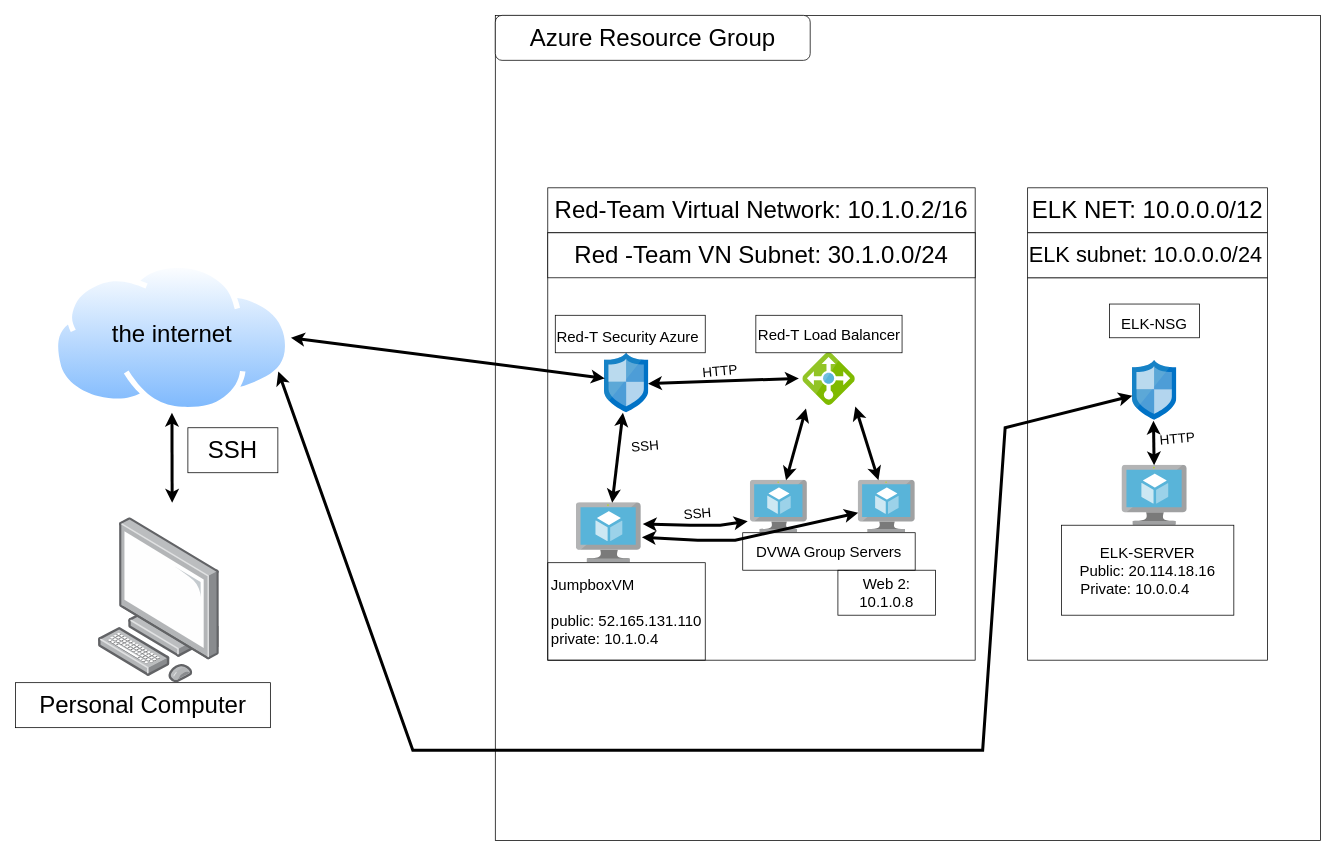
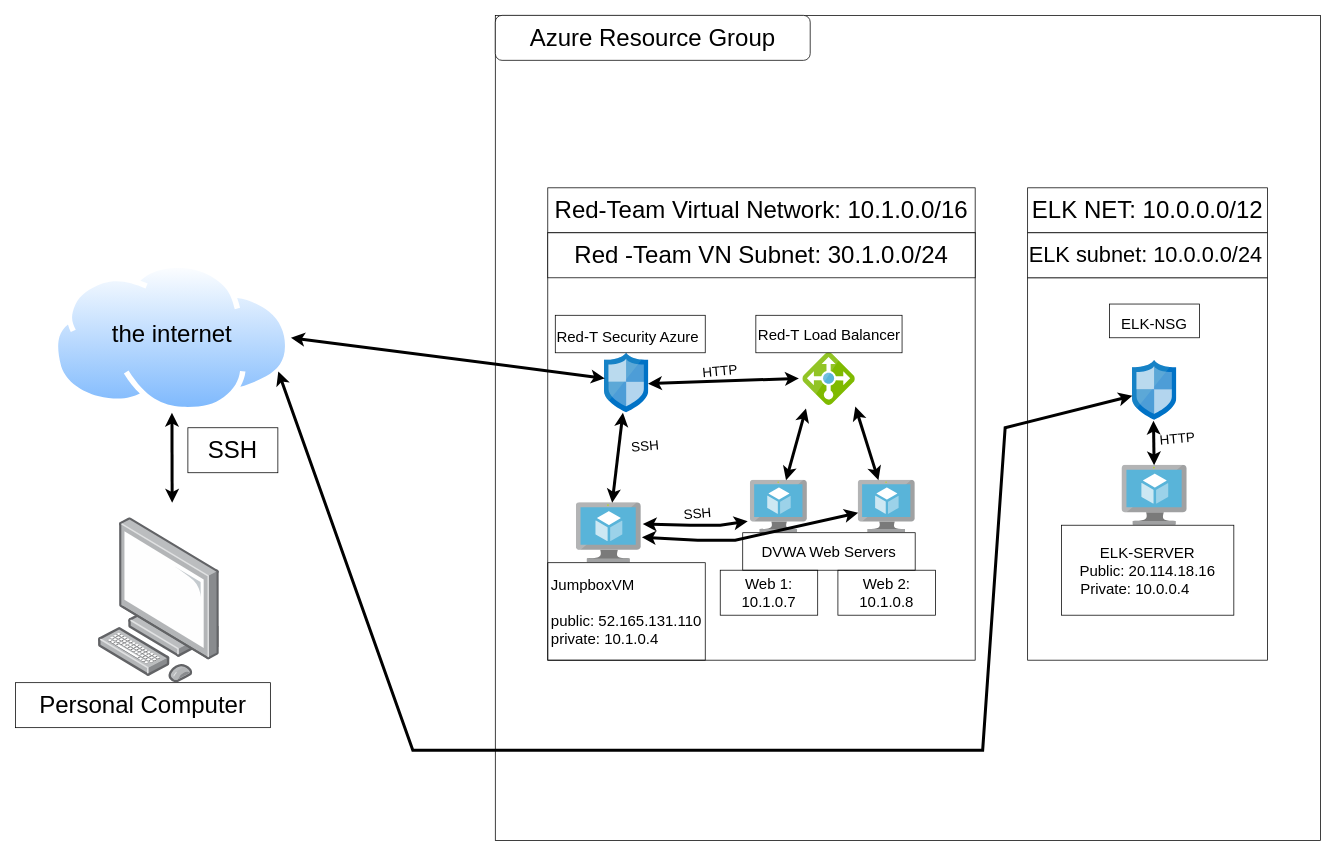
  <mxCell id="0" style=";html=1;" />
  <mxCell id="1" style=";html=1;" parent="0" />
  <mxCell id="2" value="" style="whiteSpace=wrap;html=1;aspect=fixed;" vertex="1" parent="1"><mxGeometry x="660" y="20" width="1100.5" height="1100.5" as="geometry" /></mxCell>
  <mxCell id="3" value="" style="rounded=0;whiteSpace=wrap;html=1;" vertex="1" parent="1"><mxGeometry x="1370" y="370" width="320" height="510" as="geometry" /></mxCell>
  <mxCell id="4" value="" style="whiteSpace=wrap;html=1;aspect=fixed;" vertex="1" parent="1"><mxGeometry x="730" y="310" width="570" height="570" as="geometry" /></mxCell>
  <mxCell id="5" value="" style="aspect=fixed;perimeter=ellipsePerimeter;html=1;align=center;shadow=0;dashed=0;spacingTop=3;image;image=img/lib/active_directory/internet_cloud.svg;" vertex="1" parent="1"><mxGeometry x="70" y="350" width="317.46" height="200" as="geometry" /></mxCell>
  <mxCell id="6" value="&lt;font style=&quot;font-size: 32px&quot;&gt;the internet&lt;/font&gt;" style="rounded=0;whiteSpace=wrap;html=1;strokeColor=none;fillColor=none;" vertex="1" parent="1"><mxGeometry x="100.59" y="405" width="256.27" height="80" as="geometry" /></mxCell>
  <mxCell id="7" value="" style="points=[];aspect=fixed;html=1;align=center;shadow=0;dashed=0;image;image=img/lib/allied_telesis/computer_and_terminals/Personal_Computer.svg;fontSize=32;strokeColor=default;fillColor=none;" vertex="1" parent="1"><mxGeometry x="130" y="690" width="162.33" height="220" as="geometry" /></mxCell>
  <mxCell id="8" value="Personal Computer" style="rounded=0;whiteSpace=wrap;html=1;fontSize=32;strokeColor=default;fillColor=none;" vertex="1" parent="1"><mxGeometry x="20" y="910" width="340" height="60" as="geometry" /></mxCell>
  <mxCell id="9" value="" style="endArrow=classic;startArrow=classic;html=1;rounded=0;fontSize=32;entryX=0.5;entryY=1;entryDx=0;entryDy=0;strokeWidth=4;" edge="1" parent="1" target="5"><mxGeometry width="50" height="50" relative="1" as="geometry"><mxPoint x="229" y="670" as="sourcePoint" /><mxPoint x="1200" y="580" as="targetPoint" /></mxGeometry></mxCell>
  <mxCell id="10" value="SSH" style="rounded=0;whiteSpace=wrap;html=1;fontSize=32;strokeColor=default;fillColor=none;" vertex="1" parent="1"><mxGeometry x="250" y="570" width="120" height="60" as="geometry" /></mxCell>
  <mxCell id="11" value="Azure Resource Group" style="whiteSpace=wrap;html=1;fontSize=32;strokeColor=default;fillColor=default;rounded=1;" vertex="1" parent="1"><mxGeometry x="660" y="20" width="420" height="60" as="geometry" /></mxCell>
- <mxCell id="12" value="Red-Team Virtual Network: 10.1.0.2/16" style="rounded=0;whiteSpace=wrap;html=1;fontSize=32;strokeColor=default;fillColor=default;" vertex="1" parent="1"><mxGeometry x="730" y="250" width="570" height="60" as="geometry" /></mxCell>
+ <mxCell id="12" value="Red-Team Virtual Network: 10.1.0.0/16" style="rounded=0;whiteSpace=wrap;html=1;fontSize=32;strokeColor=default;fillColor=default;" vertex="1" parent="1"><mxGeometry x="730" y="250" width="570" height="60" as="geometry" /></mxCell>
  <mxCell id="13" value="Red -Team VN Subnet: 30.1.0.0/24" style="rounded=0;whiteSpace=wrap;html=1;fontSize=32;strokeColor=default;fillColor=default;" vertex="1" parent="1"><mxGeometry x="730" y="310" width="570" height="60" as="geometry" /></mxCell>
  <mxCell id="14" value="" style="sketch=0;aspect=fixed;html=1;points=[];align=center;image;fontSize=12;image=img/lib/mscae/Network_Security_Groups_Classic.svg;strokeColor=default;fillColor=default;" vertex="1" parent="1"><mxGeometry x="805.4" y="470" width="59.2" height="80" as="geometry" /></mxCell>
  <mxCell id="15" value="&lt;div align=&quot;left&quot;&gt;&lt;font style=&quot;font-size: 20px&quot;&gt;Red-T Security Azure&lt;/font&gt;&lt;/div&gt;" style="rounded=0;whiteSpace=wrap;html=1;fontSize=32;strokeColor=default;fillColor=none;align=left;" vertex="1" parent="1"><mxGeometry x="740" y="420" width="200" height="50" as="geometry" /></mxCell>
  <mxCell id="16" value="" style="sketch=0;aspect=fixed;html=1;points=[];align=center;image;fontSize=12;image=img/lib/mscae/Load_Balancer_feature.svg;strokeColor=default;fillColor=none;" vertex="1" parent="1"><mxGeometry x="1070" y="470" width="70" height="70" as="geometry" /></mxCell>
  <mxCell id="17" value="Red-T Load Balancer" style="rounded=0;whiteSpace=wrap;html=1;fontSize=20;strokeColor=default;fillColor=none;" vertex="1" parent="1"><mxGeometry x="1007.5" y="420" width="195" height="50" as="geometry" /></mxCell>
  <mxCell id="18" value="" style="sketch=0;aspect=fixed;html=1;points=[];align=center;image;fontSize=12;image=img/lib/mscae/Virtual_Machine.svg;strokeColor=default;fillColor=none;" vertex="1" parent="1"><mxGeometry x="767.62" y="670" width="86.96" height="80" as="geometry" /></mxCell>
  <mxCell id="19" value="&lt;div align=&quot;left&quot;&gt;JumpboxVM&lt;/div&gt;&lt;div align=&quot;left&quot;&gt;&lt;br&gt;&lt;/div&gt;&lt;div align=&quot;left&quot;&gt;public: 52.165.131.110&lt;/div&gt;&lt;div align=&quot;left&quot;&gt;private: 10.1.0.4&lt;/div&gt;" style="rounded=0;whiteSpace=wrap;html=1;fontSize=20;strokeColor=default;fillColor=none;" vertex="1" parent="1"><mxGeometry x="730" y="750" width="210" height="130" as="geometry" /></mxCell>
  <mxCell id="20" value="" style="sketch=0;aspect=fixed;html=1;points=[];align=center;image;fontSize=12;image=img/lib/mscae/Virtual_Machine.svg;strokeColor=default;fillColor=none;" vertex="1" parent="1"><mxGeometry x="1143.91" y="640" width="76.09" height="70" as="geometry" /></mxCell>
  <mxCell id="21" value="" style="sketch=0;aspect=fixed;html=1;points=[];align=center;image;fontSize=12;image=img/lib/mscae/Virtual_Machine.svg;strokeColor=default;fillColor=none;" vertex="1" parent="1"><mxGeometry x="1000" y="640" width="76.09" height="70" as="geometry" /></mxCell>
- <mxCell id="22" value="&lt;div align=&quot;left&quot;&gt;&lt;br&gt;&lt;/div&gt;&lt;div align=&quot;left&quot;&gt;&lt;br&gt;&lt;/div&gt;&lt;div align=&quot;left&quot;&gt;DVWA Group Servers&lt;/div&gt;&lt;div align=&quot;left&quot;&gt;&lt;br&gt;&lt;/div&gt;&lt;div align=&quot;left&quot;&gt;&lt;br&gt;&lt;/div&gt;" style="rounded=0;whiteSpace=wrap;html=1;fontSize=20;strokeColor=default;fillColor=none;" vertex="1" parent="1"><mxGeometry x="990" y="710" width="230" height="50" as="geometry" /></mxCell>
+ <mxCell id="22" value="&lt;div align=&quot;left&quot;&gt;&lt;br&gt;&lt;/div&gt;&lt;div align=&quot;left&quot;&gt;&lt;br&gt;&lt;/div&gt;&lt;div align=&quot;left&quot;&gt;DVWA Web Servers&lt;/div&gt;&lt;div align=&quot;left&quot;&gt;&lt;br&gt;&lt;/div&gt;&lt;div align=&quot;left&quot;&gt;&lt;br&gt;&lt;/div&gt;" style="rounded=0;whiteSpace=wrap;html=1;fontSize=20;strokeColor=default;fillColor=none;" vertex="1" parent="1"><mxGeometry x="990" y="710" width="230" height="50" as="geometry" /></mxCell>
+ <mxCell id="23" value="Web 1: &lt;br/&gt;            &lt;div class=&quot;ext-overview-property-value&quot;&gt;10.1.0.7&lt;/div&gt;&lt;div class=&quot;ext-overview-property-key&quot;&gt;&lt;/div&gt;" style="rounded=0;whiteSpace=wrap;html=1;fontSize=20;strokeColor=default;fillColor=none;" vertex="1" parent="1"><mxGeometry x="960" y="760" width="130" height="60" as="geometry" /></mxCell>
  <mxCell id="24" value="Web 2: &lt;br&gt;            &lt;div class=&quot;ext-overview-property-value&quot;&gt;10.1.0.8&lt;/div&gt;&lt;div class=&quot;ext-overview-property-key&quot;&gt;&lt;/div&gt;" style="rounded=0;whiteSpace=wrap;html=1;fontSize=20;strokeColor=default;fillColor=none;" vertex="1" parent="1"><mxGeometry x="1116.95" y="760" width="130" height="60" as="geometry" /></mxCell>
  <mxCell id="25" value="" style="sketch=0;aspect=fixed;html=1;points=[];align=center;image;fontSize=12;image=img/lib/mscae/Network_Security_Groups_Classic.svg;strokeColor=default;fillColor=default;" vertex="1" parent="1"><mxGeometry x="1509.6" y="480" width="59.2" height="80" as="geometry" /></mxCell>
  <mxCell id="26" value="&lt;div align=&quot;center&quot;&gt;&lt;font style=&quot;font-size: 20px&quot;&gt;ELK-NSG&lt;/font&gt;&lt;/div&gt;" style="rounded=0;whiteSpace=wrap;html=1;fontSize=32;strokeColor=default;fillColor=none;align=center;" vertex="1" parent="1"><mxGeometry x="1479.2" y="405" width="120" height="45" as="geometry" /></mxCell>
  <mxCell id="27" value="" style="sketch=0;aspect=fixed;html=1;points=[];align=center;image;fontSize=12;image=img/lib/mscae/Virtual_Machine.svg;strokeColor=default;fillColor=none;" vertex="1" parent="1"><mxGeometry x="1495.72" y="620" width="86.96" height="80" as="geometry" /></mxCell>
  <mxCell id="28" value="&lt;div&gt;ELK-SERVER&lt;/div&gt;&lt;div&gt;Public: 20.114.18.16&lt;/div&gt;&lt;div&gt;Private: 10.0.0.4&amp;nbsp;&amp;nbsp;&amp;nbsp;&amp;nbsp;&amp;nbsp;&amp;nbsp; &lt;br&gt;&lt;/div&gt;" style="rounded=0;whiteSpace=wrap;html=1;fontSize=20;strokeColor=default;fillColor=none;" vertex="1" parent="1"><mxGeometry x="1415" y="700" width="230" height="120" as="geometry" /></mxCell>
  <mxCell id="29" value="ELK NET: 10.0.0.0/12" style="rounded=0;whiteSpace=wrap;html=1;fontSize=32;strokeColor=default;fillColor=default;" vertex="1" parent="1"><mxGeometry x="1370" y="250" width="320" height="60" as="geometry" /></mxCell>
  <mxCell id="30" value="&lt;font style=&quot;font-size: 29px;&quot;&gt;ELK subnet: &lt;/font&gt;&lt;font style=&quot;font-size: 29px;&quot;&gt;10.0.0.0/24&lt;/font&gt;" style="rounded=0;whiteSpace=wrap;html=1;fontSize=29;strokeColor=default;fillColor=default;align=left;" vertex="1" parent="1"><mxGeometry x="1370" y="310" width="320" height="60" as="geometry" /></mxCell>
  <mxCell id="31" value="" style="endArrow=classic;startArrow=classic;html=1;rounded=0;fontSize=14;entryX=1;entryY=0.5;entryDx=0;entryDy=0;strokeWidth=4;exitX=0.012;exitY=0.427;exitDx=0;exitDy=0;exitPerimeter=0;" edge="1" parent="1" source="14" target="5"><mxGeometry width="50" height="50" relative="1" as="geometry"><mxPoint x="480.27" y="550" as="sourcePoint" /><mxPoint x="480" y="430" as="targetPoint" /></mxGeometry></mxCell>
  <mxCell id="32" value="" style="endArrow=classic;startArrow=classic;html=1;rounded=0;fontSize=14;entryX=1;entryY=0.75;entryDx=0;entryDy=0;strokeWidth=4;" edge="1" parent="1" source="25" target="5"><mxGeometry width="50" height="50" relative="1" as="geometry"><mxPoint x="778.65" y="574.16" as="sourcePoint" /><mxPoint x="360" y="520" as="targetPoint" /><Array as="points"><mxPoint x="1340" y="570" /><mxPoint x="1310" y="1000" /><mxPoint x="550" y="1000" /></Array></mxGeometry></mxCell>
  <mxCell id="33" value="" style="endArrow=classic;startArrow=classic;html=1;rounded=0;fontSize=14;strokeWidth=4;exitX=0.062;exitY=1.06;exitDx=0;exitDy=0;exitPerimeter=0;" edge="1" parent="1" source="16" target="21"><mxGeometry width="50" height="50" relative="1" as="geometry"><mxPoint x="1218.65" y="604.16" as="sourcePoint" /><mxPoint x="800" y="550" as="targetPoint" /></mxGeometry></mxCell>
  <mxCell id="34" value="" style="endArrow=classic;startArrow=classic;html=1;rounded=0;fontSize=14;entryX=1.003;entryY=1.026;entryDx=0;entryDy=0;strokeWidth=4;entryPerimeter=0;" edge="1" parent="1" source="20" target="16"><mxGeometry width="50" height="50" relative="1" as="geometry"><mxPoint x="1268.65" y="584.16" as="sourcePoint" /><mxPoint x="850" y="530" as="targetPoint" /></mxGeometry></mxCell>
  <mxCell id="35" value="" style="endArrow=classic;startArrow=classic;html=1;rounded=0;fontSize=14;strokeWidth=4;" edge="1" parent="1" source="14" target="18"><mxGeometry width="50" height="50" relative="1" as="geometry"><mxPoint x="831.98" y="560" as="sourcePoint" /><mxPoint x="805.397" y="655.8" as="targetPoint" /></mxGeometry></mxCell>
  <mxCell id="36" value="" style="endArrow=classic;startArrow=classic;html=1;rounded=0;fontSize=14;strokeWidth=4;exitX=-0.044;exitY=0.782;exitDx=0;exitDy=0;exitPerimeter=0;entryX=1.024;entryY=0.354;entryDx=0;entryDy=0;entryPerimeter=0;" edge="1" parent="1" source="21" target="18"><mxGeometry width="50" height="50" relative="1" as="geometry"><mxPoint x="896.58" y="604.2" as="sourcePoint" /><mxPoint x="869.997" y="700" as="targetPoint" /><Array as="points"><mxPoint x="960" y="700" /><mxPoint x="920" y="700" /></Array></mxGeometry></mxCell>
  <mxCell id="37" value="" style="endArrow=classic;startArrow=classic;html=1;rounded=0;fontSize=14;strokeWidth=4;entryX=1.011;entryY=0.574;entryDx=0;entryDy=0;entryPerimeter=0;" edge="1" parent="1" source="20" target="18"><mxGeometry width="50" height="50" relative="1" as="geometry"><mxPoint x="1006.652" y="704.74" as="sourcePoint" /><mxPoint x="866.667" y="708.32" as="targetPoint" /><Array as="points"><mxPoint x="980" y="720" /><mxPoint x="930" y="720" /></Array></mxGeometry></mxCell>
  <mxCell id="38" value="" style="endArrow=classic;startArrow=classic;html=1;rounded=0;fontSize=14;entryX=0.477;entryY=1.008;entryDx=0;entryDy=0;strokeWidth=4;entryPerimeter=0;" edge="1" parent="1" source="27" target="25"><mxGeometry width="50" height="50" relative="1" as="geometry"><mxPoint x="1568.804" y="658.18" as="sourcePoint" /><mxPoint x="1538.03" y="560" as="targetPoint" /></mxGeometry></mxCell>
  <mxCell id="39" value="" style="endArrow=classic;startArrow=classic;html=1;rounded=0;fontSize=14;strokeWidth=4;entryX=0.985;entryY=0.515;entryDx=0;entryDy=0;entryPerimeter=0;exitX=-0.073;exitY=0.488;exitDx=0;exitDy=0;exitPerimeter=0;" edge="1" parent="1" source="16" target="14"><mxGeometry width="50" height="50" relative="1" as="geometry"><mxPoint x="954.34" y="490" as="sourcePoint" /><mxPoint x="940" y="610" as="targetPoint" /></mxGeometry></mxCell>
  <mxCell id="40" value="HTTP" style="rounded=0;whiteSpace=wrap;html=1;fontSize=18;strokeColor=none;fillColor=none;rotation=-5;" vertex="1" parent="1"><mxGeometry x="920" y="480" width="80" height="30" as="geometry" /></mxCell>
  <mxCell id="41" value="SSH" style="rounded=0;whiteSpace=wrap;html=1;fontSize=18;strokeColor=none;fillColor=none;rotation=-5;" vertex="1" parent="1"><mxGeometry x="820" y="580" width="80" height="30" as="geometry" /></mxCell>
  <mxCell id="42" value="SSH" style="rounded=0;whiteSpace=wrap;html=1;fontSize=18;strokeColor=none;fillColor=none;rotation=-5;" vertex="1" parent="1"><mxGeometry x="890" y="670" width="80" height="30" as="geometry" /></mxCell>
  <mxCell id="43" value="HTTP" style="rounded=0;whiteSpace=wrap;html=1;fontSize=18;strokeColor=none;fillColor=none;rotation=-5;" vertex="1" parent="1"><mxGeometry x="1530" y="570" width="80" height="30" as="geometry" /></mxCell>
